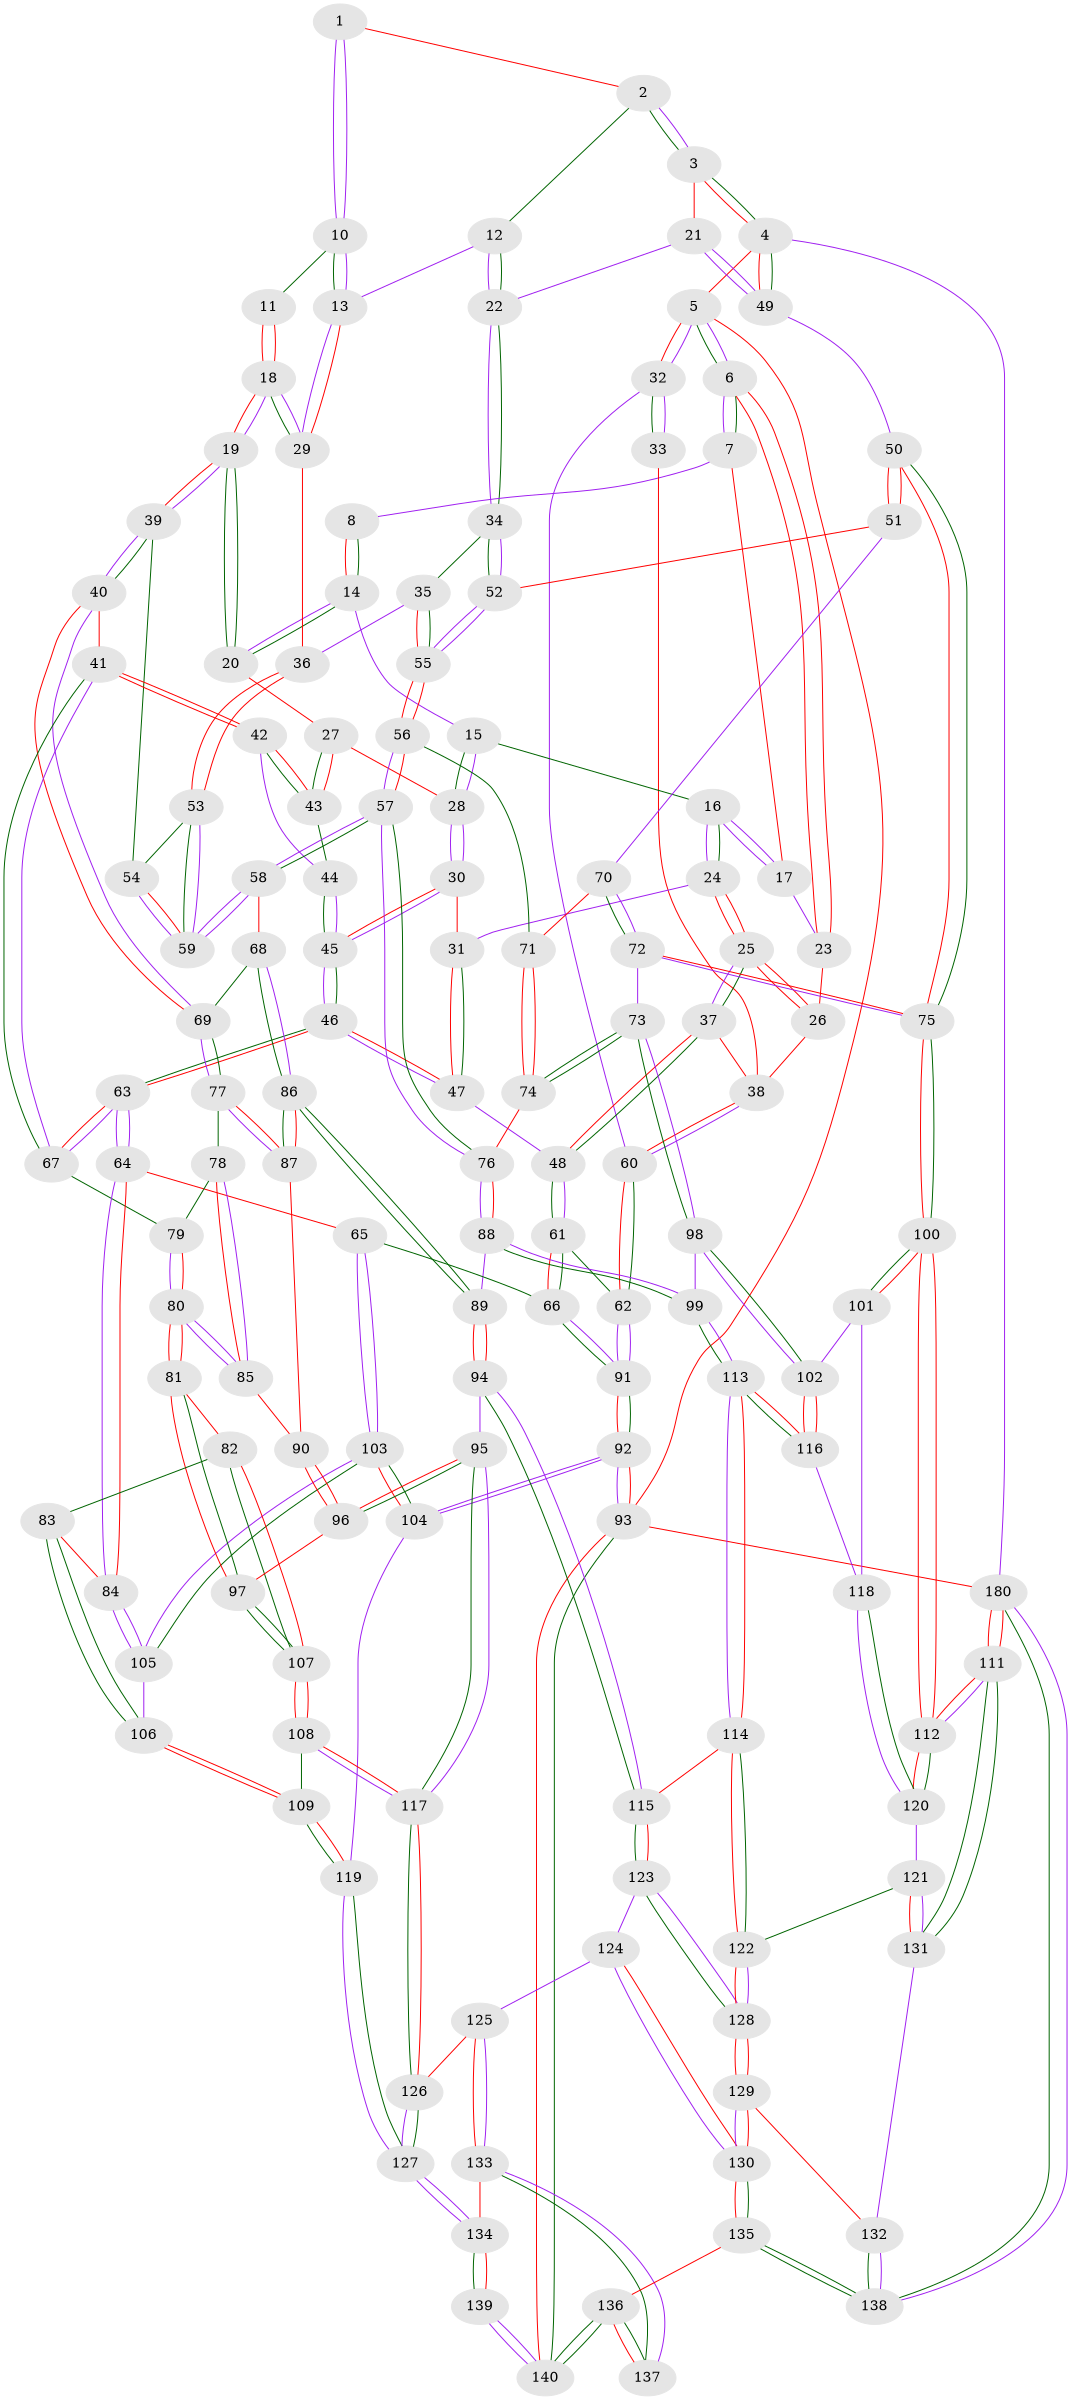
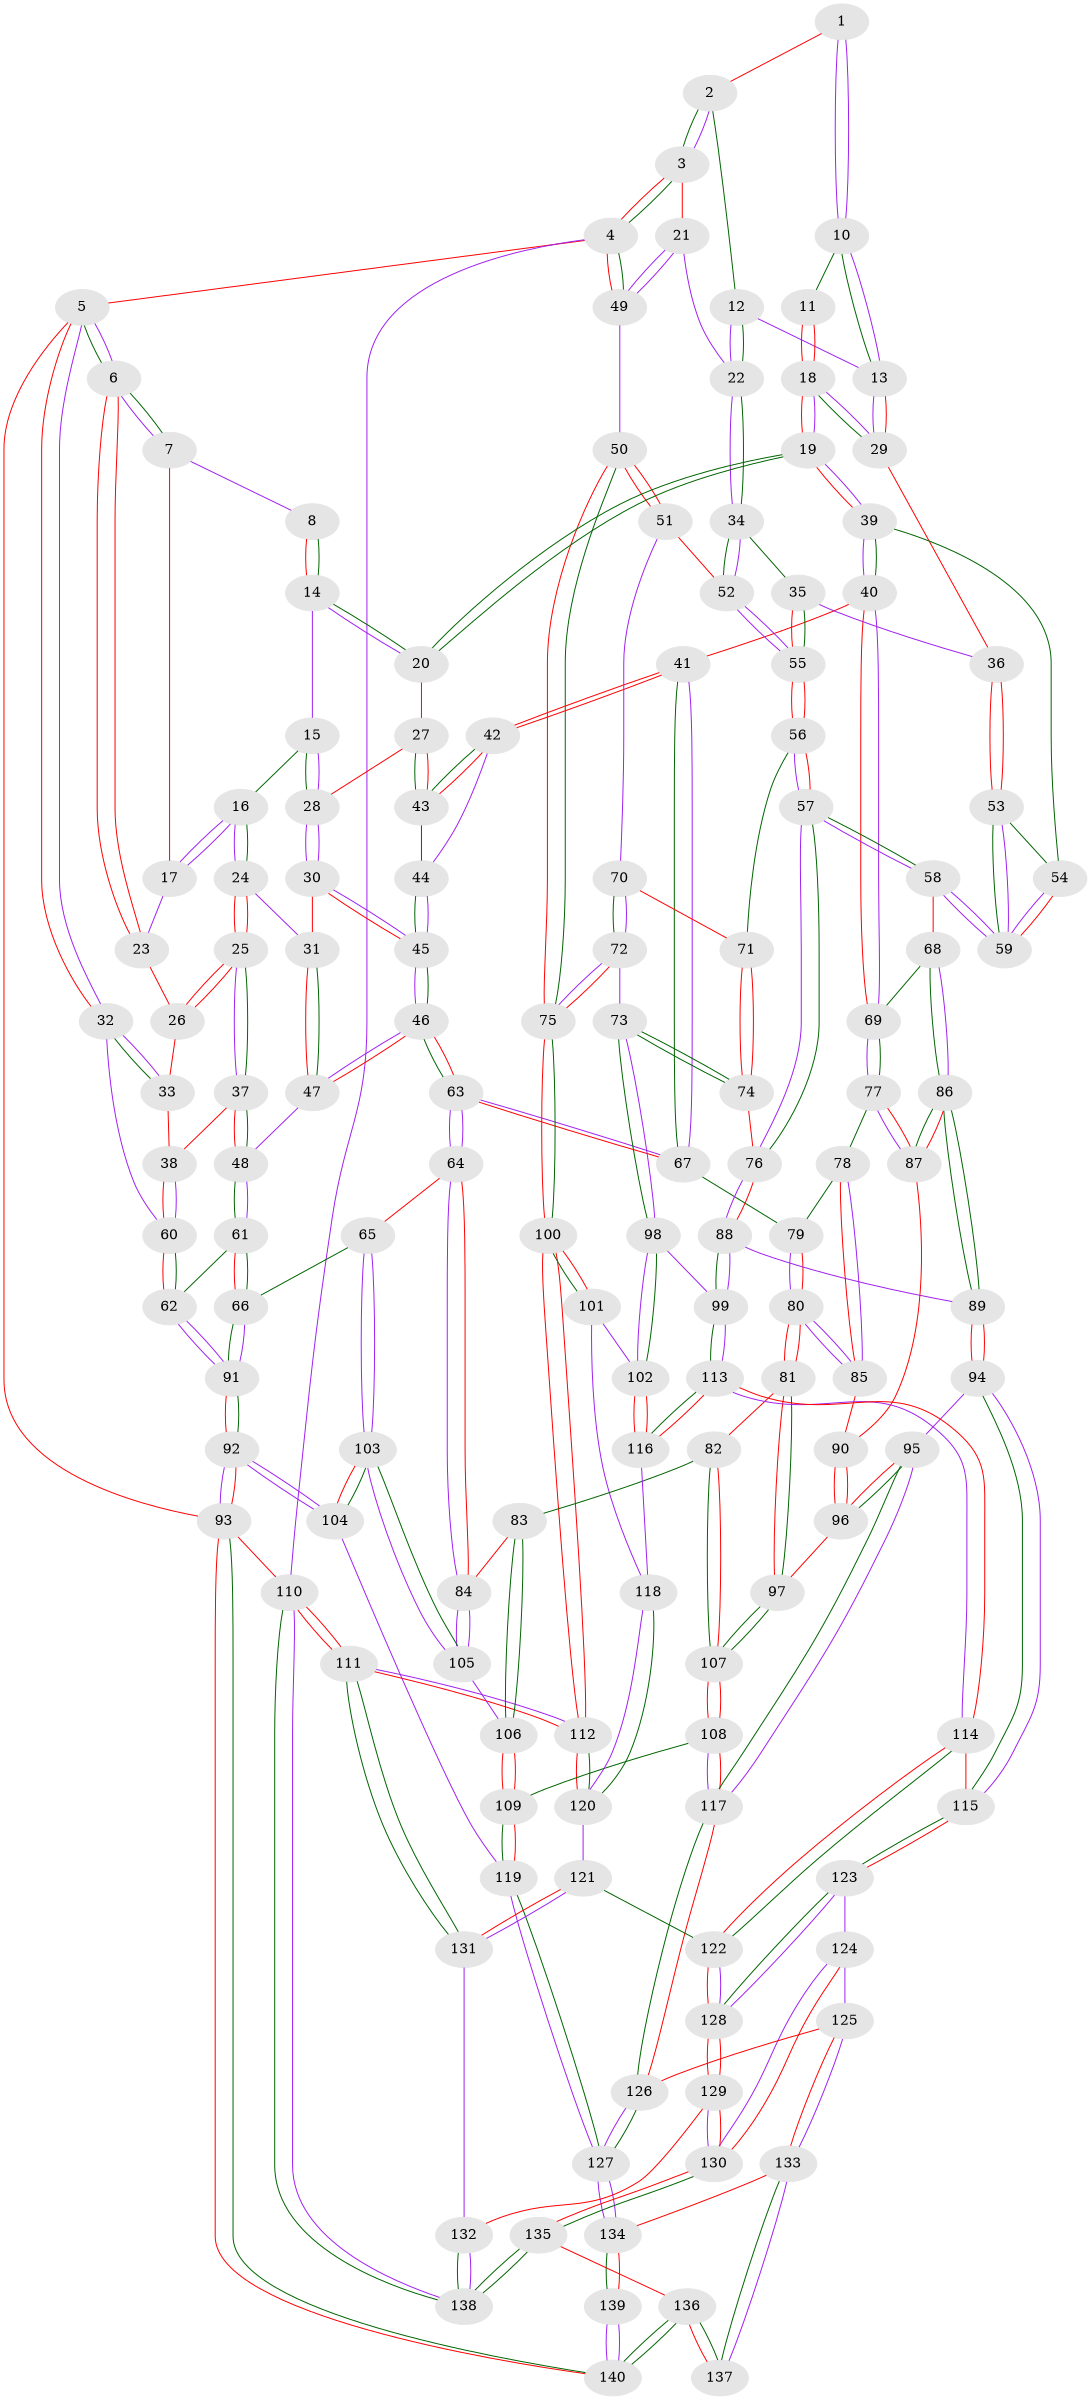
  graph {
    node [color=gray90 style=filled]
    edge [color=red]
    1
    2
    10
    3
    12
    11
    13
    4
    21
    22
    5
    49
-   110 [label=180]
+   110
    6
    32
    93
    50
    111
    138
    7
    23
    33
    60
    140
    8
    17
    26
    14
    15
    20
    18
    29
    19
    34
    36
    16
    28
    27
    24
    30
    25
    31
    39
    40
    54
    43
    35
    52
    37
    47
    38
    48
    44
    45
    53
    46
    62
    55
    56
    59
    61
    41
    69
    42
    67
    77
    79
    63
    64
    66
    51
    75
    70
    100
    71
    72
    57
    58
    76
    74
    68
    88
    86
    91
    92
    65
    84
    103
    105
    104
    80
    87
    89
    78
    73
    98
    99
    102
    101
    112
    85
    90
    81
    82
    97
    83
    107
    106
    108
    109
    96
    94
    113
    95
    115
    119
    117
    123
    126
    116
    114
    118
    120
    127
    131
    132
    121
    122
    128
    124
    134
    129
    125
    130
    133
    135
    137
    139
    136
    1 -- 2
    1 -- 10 [color=purple]
    1 -- 10 [color=purple]
    2 -- 3 [color=darkgreen]
    2 -- 3 [color=purple]
    2 -- 12 [color=darkgreen]
    10 -- 11 [color=darkgreen]
    10 -- 13 [color=darkgreen]
    10 -- 13 [color=purple]
    3 -- 4
    3 -- 4 [color=darkgreen]
    3 -- 21
    12 -- 13 [color=purple]
    12 -- 22 [color=purple]
    12 -- 22 [color=darkgreen]
    11 -- 18
    11 -- 18
    13 -- 29 [color=purple]
    13 -- 29
    4 -- 5
    4 -- 49
    4 -- 49 [color=darkgreen]
    4 -- 110 [color=purple]
    21 -- 22 [color=purple]
    21 -- 49 [color=purple]
    21 -- 49 [color=purple]
    22 -- 34 [color=purple]
    22 -- 34 [color=darkgreen]
    5 -- 6 [color=darkgreen]
    5 -- 6 [color=purple]
    5 -- 32
    5 -- 32 [color=purple]
    5 -- 93
    49 -- 50 [color=purple]
    110 -- 111
    110 -- 111
    110 -- 138 [color=darkgreen]
    110 -- 138 [color=purple]
    6 -- 7 [color=purple]
    6 -- 7 [color=darkgreen]
    6 -- 23
    6 -- 23
    32 -- 33 [color=darkgreen]
    32 -- 33 [color=purple]
    32 -- 60 [color=purple]
    93 -- 110
    93 -- 140
    93 -- 140 [color=darkgreen]
    50 -- 51
    50 -- 51
    50 -- 75
    50 -- 75 [color=darkgreen]
    111 -- 112
    111 -- 112 [color=purple]
    111 -- 131 [color=darkgreen]
    111 -- 131 [color=darkgreen]
    7 -- 8 [color=purple]
    7 -- 17
    23 -- 26
    33 -- 38
    60 -- 62
    60 -- 62 [color=darkgreen]
    8 -- 14
    8 -- 14 [color=darkgreen]
    17 -- 23 [color=purple]
-   26 -- 38
+   26 -- 33
    14 -- 15 [color=purple]
    14 -- 20 [color=purple]
    14 -- 20 [color=darkgreen]
    15 -- 16 [color=darkgreen]
    15 -- 28 [color=darkgreen]
    15 -- 28 [color=purple]
    20 -- 27
    18 -- 29 [color=darkgreen]
    18 -- 29 [color=purple]
    18 -- 19
    18 -- 19 [color=purple]
    29 -- 36
    19 -- 20 [color=darkgreen]
    19 -- 20 [color=darkgreen]
    19 -- 39
    19 -- 39 [color=purple]
    34 -- 35 [color=darkgreen]
    34 -- 52 [color=darkgreen]
    34 -- 52 [color=purple]
    36 -- 53
    36 -- 53
    16 -- 17 [color=purple]
    16 -- 17 [color=purple]
    16 -- 24 [color=purple]
    16 -- 24 [color=darkgreen]
    28 -- 30 [color=purple]
    28 -- 30 [color=purple]
    27 -- 28
    27 -- 43 [color=darkgreen]
    27 -- 43
    24 -- 25
    24 -- 25
    24 -- 31 [color=purple]
    30 -- 31
    30 -- 45
    30 -- 45 [color=purple]
    25 -- 26
    25 -- 26
    25 -- 37 [color=purple]
    25 -- 37 [color=darkgreen]
    31 -- 47
    31 -- 47 [color=darkgreen]
    39 -- 40 [color=purple]
    39 -- 40 [color=darkgreen]
    39 -- 54 [color=darkgreen]
    40 -- 41
    40 -- 69
    40 -- 69 [color=purple]
    54 -- 59 [color=purple]
    54 -- 59
    43 -- 44 [color=darkgreen]
    35 -- 36 [color=purple]
    35 -- 55
    35 -- 55 [color=darkgreen]
    52 -- 55 [color=purple]
    52 -- 55 [color=purple]
    37 -- 38
    37 -- 48
    37 -- 48 [color=darkgreen]
    47 -- 48 [color=purple]
    38 -- 60
    38 -- 60 [color=purple]
    48 -- 61 [color=darkgreen]
    48 -- 61 [color=purple]
    44 -- 45 [color=darkgreen]
    44 -- 45 [color=purple]
    45 -- 46 [color=purple]
    45 -- 46 [color=darkgreen]
    53 -- 54 [color=darkgreen]
    53 -- 59 [color=darkgreen]
    53 -- 59 [color=purple]
    46 -- 47 [color=purple]
    46 -- 47
    46 -- 63 [color=darkgreen]
    46 -- 63
    62 -- 91 [color=purple]
    62 -- 91 [color=purple]
    55 -- 56
    55 -- 56
    56 -- 71 [color=darkgreen]
    56 -- 57 [color=purple]
    56 -- 57
    61 -- 62 [color=darkgreen]
    61 -- 66
    61 -- 66 [color=darkgreen]
    41 -- 42
    41 -- 42
    41 -- 67 [color=darkgreen]
    41 -- 67 [color=purple]
    69 -- 77 [color=purple]
    69 -- 77 [color=darkgreen]
    42 -- 43 [color=darkgreen]
    42 -- 43
    42 -- 44 [color=purple]
    67 -- 79 [color=darkgreen]
    77 -- 87 [color=purple]
    77 -- 87
    77 -- 78 [color=darkgreen]
    79 -- 80 [color=purple]
    79 -- 80
    63 -- 67
    63 -- 67 [color=purple]
    63 -- 64 [color=purple]
    63 -- 64 [color=purple]
    64 -- 65
    64 -- 84 [color=purple]
    64 -- 84
    66 -- 91 [color=darkgreen]
    66 -- 91 [color=purple]
    51 -- 52
    51 -- 70 [color=purple]
    75 -- 100
    75 -- 100 [color=darkgreen]
    70 -- 71
    70 -- 72 [color=darkgreen]
    70 -- 72 [color=purple]
    100 -- 101 [color=darkgreen]
    100 -- 101
    100 -- 112
    100 -- 112
    71 -- 74
    71 -- 74
    72 -- 75 [color=purple]
    72 -- 75
    72 -- 73 [color=purple]
    57 -- 58 [color=purple]
    57 -- 58 [color=darkgreen]
    57 -- 76 [color=purple]
    57 -- 76 [color=darkgreen]
    58 -- 59 [color=purple]
    58 -- 59 [color=purple]
    58 -- 68
    76 -- 88 [color=purple]
    76 -- 88
    74 -- 76
    68 -- 69 [color=darkgreen]
    68 -- 86 [color=darkgreen]
    68 -- 86 [color=purple]
    88 -- 89 [color=purple]
    88 -- 99 [color=darkgreen]
    88 -- 99 [color=purple]
    86 -- 87 [color=darkgreen]
    86 -- 87
    86 -- 89 [color=darkgreen]
    86 -- 89 [color=darkgreen]
    91 -- 92
    91 -- 92 [color=darkgreen]
    92 -- 93 [color=purple]
    92 -- 93
    92 -- 104 [color=purple]
    92 -- 104 [color=purple]
    65 -- 66 [color=darkgreen]
    65 -- 103 [color=purple]
    65 -- 103 [color=purple]
    84 -- 105 [color=purple]
    84 -- 105 [color=purple]
    103 -- 105 [color=purple]
    103 -- 105 [color=darkgreen]
    103 -- 104
    103 -- 104 [color=darkgreen]
    105 -- 106 [color=purple]
    104 -- 119 [color=purple]
    80 -- 85 [color=purple]
    80 -- 85 [color=purple]
    80 -- 81
    80 -- 81
    87 -- 90
    89 -- 94
    89 -- 94
    78 -- 79 [color=darkgreen]
    78 -- 85
    78 -- 85 [color=purple]
    73 -- 74 [color=darkgreen]
    73 -- 74 [color=darkgreen]
    73 -- 98 [color=darkgreen]
    73 -- 98 [color=purple]
    98 -- 99 [color=purple]
    98 -- 102 [color=purple]
    98 -- 102 [color=darkgreen]
    99 -- 113 [color=darkgreen]
    99 -- 113 [color=purple]
    102 -- 116
    102 -- 116
    101 -- 102 [color=purple]
    101 -- 118 [color=purple]
    112 -- 120
    112 -- 120 [color=darkgreen]
    85 -- 90
    90 -- 96
    90 -- 96
    81 -- 82
    81 -- 97
    81 -- 97 [color=darkgreen]
    82 -- 83 [color=darkgreen]
    82 -- 107 [color=darkgreen]
    82 -- 107
    97 -- 107 [color=darkgreen]
    97 -- 107 [color=darkgreen]
    83 -- 84
    83 -- 106 [color=darkgreen]
    83 -- 106 [color=darkgreen]
    107 -- 108
    107 -- 108
    106 -- 109
    106 -- 109
    108 -- 109 [color=darkgreen]
    108 -- 117 [color=purple]
    108 -- 117
    109 -- 119 [color=darkgreen]
    109 -- 119
    96 -- 97
    94 -- 95 [color=purple]
    94 -- 115 [color=darkgreen]
    94 -- 115 [color=purple]
    113 -- 116 [color=darkgreen]
    113 -- 116
    113 -- 114 [color=purple]
    113 -- 114
    95 -- 96
    95 -- 96 [color=darkgreen]
    95 -- 117 [color=darkgreen]
    95 -- 117 [color=purple]
    115 -- 123 [color=darkgreen]
    115 -- 123
    119 -- 127 [color=purple]
    119 -- 127 [color=darkgreen]
    117 -- 126 [color=darkgreen]
    117 -- 126
    123 -- 128 [color=darkgreen]
    123 -- 128 [color=purple]
    123 -- 124 [color=purple]
    126 -- 127 [color=purple]
    126 -- 127 [color=darkgreen]
    116 -- 118 [color=purple]
    114 -- 115
    114 -- 122
    114 -- 122 [color=darkgreen]
    118 -- 120 [color=purple]
    118 -- 120 [color=darkgreen]
    120 -- 121 [color=purple]
    127 -- 134 [color=purple]
    127 -- 134 [color=purple]
    131 -- 132 [color=purple]
    132 -- 138 [color=darkgreen]
    132 -- 138 [color=purple]
    121 -- 131
    121 -- 131 [color=purple]
    121 -- 122 [color=darkgreen]
    122 -- 128
    122 -- 128 [color=purple]
    128 -- 129
    128 -- 129
    124 -- 125 [color=purple]
    124 -- 130 [color=purple]
    124 -- 130
    134 -- 139 [color=darkgreen]
    134 -- 139
    129 -- 132
    129 -- 130 [color=purple]
    129 -- 130
    125 -- 126
    125 -- 133
    125 -- 133 [color=purple]
    130 -- 135
    130 -- 135 [color=darkgreen]
    133 -- 134
    133 -- 137 [color=darkgreen]
    133 -- 137 [color=purple]
    135 -- 138 [color=darkgreen]
    135 -- 138 [color=darkgreen]
    135 -- 136
    139 -- 140 [color=purple]
    139 -- 140 [color=purple]
    136 -- 140 [color=darkgreen]
    136 -- 140 [color=darkgreen]
    136 -- 137
    136 -- 137 [color=darkgreen]
  }
